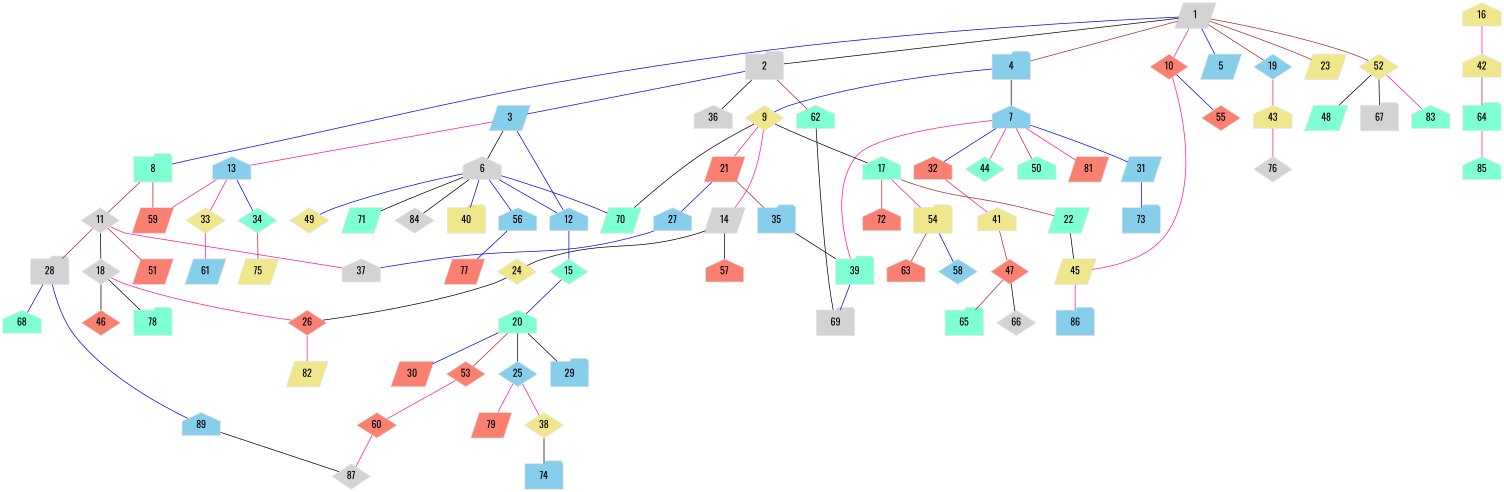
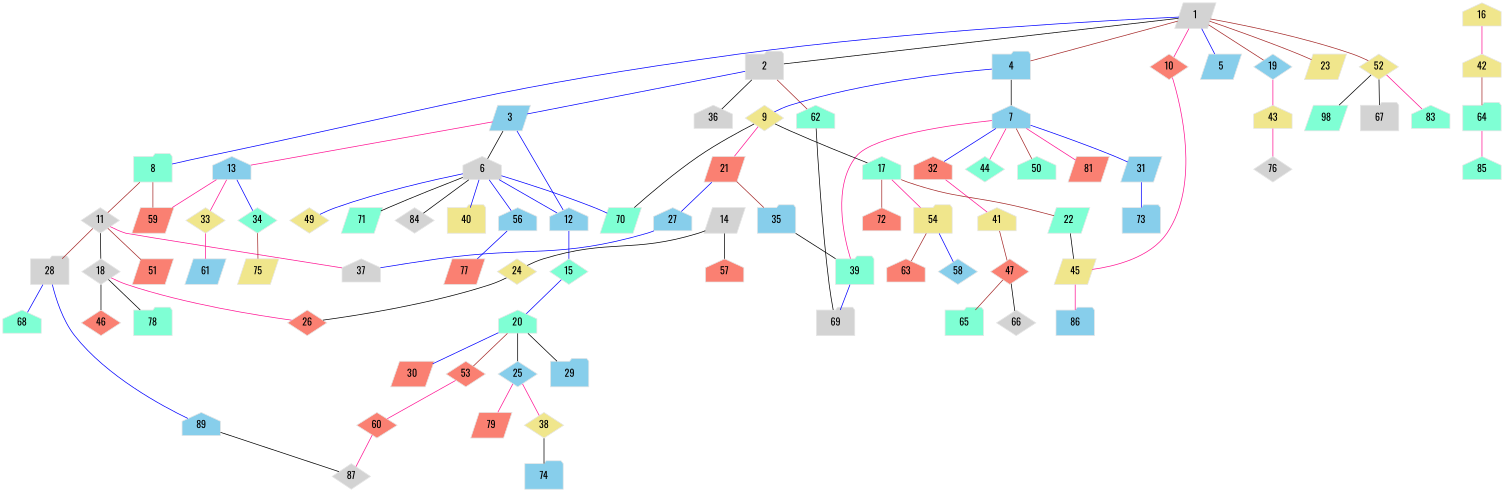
  graph {
    fontname=Oswald
    node [color=gray90 fillcolor=skyblue fontname=Oswald shape=diamond style=filled]
    edge [color=deeppink fontname=Oswald]
    1 [fillcolor=lightgrey shape=parallelogram]
    2 [fillcolor=lightgrey shape=folder]
    4 [shape=folder]
    5 [shape=parallelogram]
    8 [fillcolor=aquamarine shape=folder]
    10 [fillcolor=salmon]
    19
    23 [fillcolor=khaki shape=parallelogram]
    52 [fillcolor=khaki]
    3 [shape=parallelogram]
    36 [fillcolor=lightgrey shape=house]
    62 [fillcolor=aquamarine shape=house]
    7 [shape=house]
    9 [fillcolor=khaki]
    11 [fillcolor=lightgrey]
    59 [fillcolor=salmon shape=parallelogram]
    45 [fillcolor=khaki shape=parallelogram]
-   55 [fillcolor=salmon]
    43 [fillcolor=khaki shape=house]
-   48 [fillcolor=aquamarine shape=parallelogram]
+   48 [fillcolor=aquamarine shape=parallelogram label=98]
    67 [fillcolor=lightgrey shape=folder]
    83 [fillcolor=aquamarine shape=house]
    6 [fillcolor=lightgrey shape=house]
    13 [shape=house]
    12 [shape=house]
    69 [fillcolor=lightgrey shape=folder]
    40 [fillcolor=khaki shape=folder]
    49 [fillcolor=khaki]
    56 [shape=house]
    70 [fillcolor=aquamarine shape=parallelogram]
    71 [fillcolor=aquamarine shape=parallelogram]
    84 [fillcolor=lightgrey]
    33 [fillcolor=khaki]
    34 [fillcolor=aquamarine]
    16 [fillcolor=khaki shape=house]
    42 [fillcolor=khaki shape=house]
    31 [shape=parallelogram]
    32 [fillcolor=salmon shape=house]
    39 [fillcolor=aquamarine shape=folder]
    44 [fillcolor=aquamarine]
    50 [fillcolor=aquamarine shape=house]
    81 [fillcolor=salmon shape=parallelogram]
    14 [fillcolor=lightgrey shape=parallelogram]
    17 [fillcolor=aquamarine shape=house]
    21 [fillcolor=salmon shape=parallelogram]
    15 [fillcolor=aquamarine]
    77 [fillcolor=salmon shape=parallelogram]
    73 [shape=folder]
    41 [fillcolor=khaki shape=house]
    18 [fillcolor=lightgrey]
    28 [fillcolor=lightgrey shape=folder]
    37 [fillcolor=lightgrey shape=house]
    51 [fillcolor=salmon shape=parallelogram]
    24 [fillcolor=khaki]
    57 [fillcolor=salmon shape=house]
    22 [fillcolor=aquamarine shape=parallelogram]
    54 [fillcolor=khaki shape=folder]
    72 [fillcolor=salmon shape=house]
    27 [shape=house]
    35 [shape=folder]
    86 [shape=folder]
    26 [fillcolor=salmon]
    46 [fillcolor=salmon]
    78 [fillcolor=aquamarine shape=folder]
    68 [fillcolor=aquamarine shape=house]
    n66 [label=89 shape=house]
    20 [fillcolor=aquamarine shape=house]
    61 [shape=parallelogram]
    75 [fillcolor=khaki shape=parallelogram]
    25
    29 [shape=folder]
    30 [fillcolor=salmon shape=parallelogram]
    53 [fillcolor=salmon]
    64 [fillcolor=aquamarine shape=folder]
    58
    63 [fillcolor=salmon shape=house]
-   82 [fillcolor=khaki shape=parallelogram]
    76 [fillcolor=lightgrey]
    38 [fillcolor=khaki]
    79 [fillcolor=salmon shape=parallelogram]
    60 [fillcolor=salmon]
    74 [shape=folder]
    87 [fillcolor=lightgrey]
    47 [fillcolor=salmon]
    65 [fillcolor=aquamarine shape=folder]
    66 [fillcolor=lightgrey]
    85 [fillcolor=aquamarine shape=house]
    1 -- 2 [color=black]
    1 -- 4 [color=brown]
    1 -- 5 [color=blue]
    1 -- 8 [color=blue]
    1 -- 10
    1 -- 19 [color=brown]
    1 -- 23 [color=brown]
    1 -- 52 [color=brown]
    2 -- 3 [color=blue]
    2 -- 36 [color=black]
    2 -- 62 [color=brown]
    4 -- 7 [color=black]
    4 -- 9 [color=blue]
    8 -- 11 [color=brown]
    8 -- 59 [color=brown]
    10 -- 45
-   10 -- 55 [color=blue]
    19 -- 43
    52 -- 48 [color=black]
    52 -- 67 [color=black]
    52 -- 83
    3 -- 6 [color=black]
    3 -- 13
    3 -- 12 [color=blue]
    62 -- 69 [color=black]
    7 -- 31 [color=blue]
    7 -- 32 [color=blue]
    7 -- 39
    7 -- 44
    7 -- 50 [color=brown]
    7 -- 81
    9 -- 70 [color=black]
-   9 -- 14
    9 -- 17 [color=black]
    9 -- 21
    11 -- 18 [color=black]
    11 -- 28 [color=brown]
    11 -- 37
    11 -- 51 [color=brown]
    45 -- 86
    43 -- 76
    6 -- 12 [color=blue]
    6 -- 40 [color=blue]
    6 -- 49 [color=blue]
    6 -- 56 [color=blue]
    6 -- 70 [color=blue]
    6 -- 71 [color=black]
    6 -- 84 [color=black]
    13 -- 59
    13 -- 33
    13 -- 34 [color=blue]
    12 -- 15 [color=blue]
    56 -- 77 [color=blue]
    33 -- 61
    34 -- 75 [color=brown]
    16 -- 42
    42 -- 64 [color=brown]
    31 -- 73 [color=blue]
    32 -- 41
    39 -- 69 [color=blue]
    14 -- 24 [color=black]
    14 -- 57 [color=black]
    17 -- 22 [color=brown]
    17 -- 54
    17 -- 72 [color=brown]
    21 -- 27 [color=blue]
    21 -- 35 [color=brown]
    15 -- 20 [color=blue]
    41 -- 47 [color=brown]
    18 -- 26
    18 -- 46 [color=black]
    18 -- 78 [color=black]
    28 -- 68 [color=blue]
    28 -- n66 [color=blue]
    24 -- 26 [color=black]
    22 -- 45 [color=black]
    54 -- 58 [color=blue]
    54 -- 63 [color=brown]
    27 -- 37 [color=blue]
    35 -- 39 [color=black]
-   26 -- 82
    n66 -- 87 [color=black]
    20 -- 25 [color=black]
    20 -- 29 [color=black]
    20 -- 30 [color=blue]
    20 -- 53 [color=brown]
    25 -- 38
    25 -- 79
    53 -- 60
    64 -- 85
    38 -- 74 [color=black]
    60 -- 87
    47 -- 65 [color=brown]
    47 -- 66 [color=black]
  }
